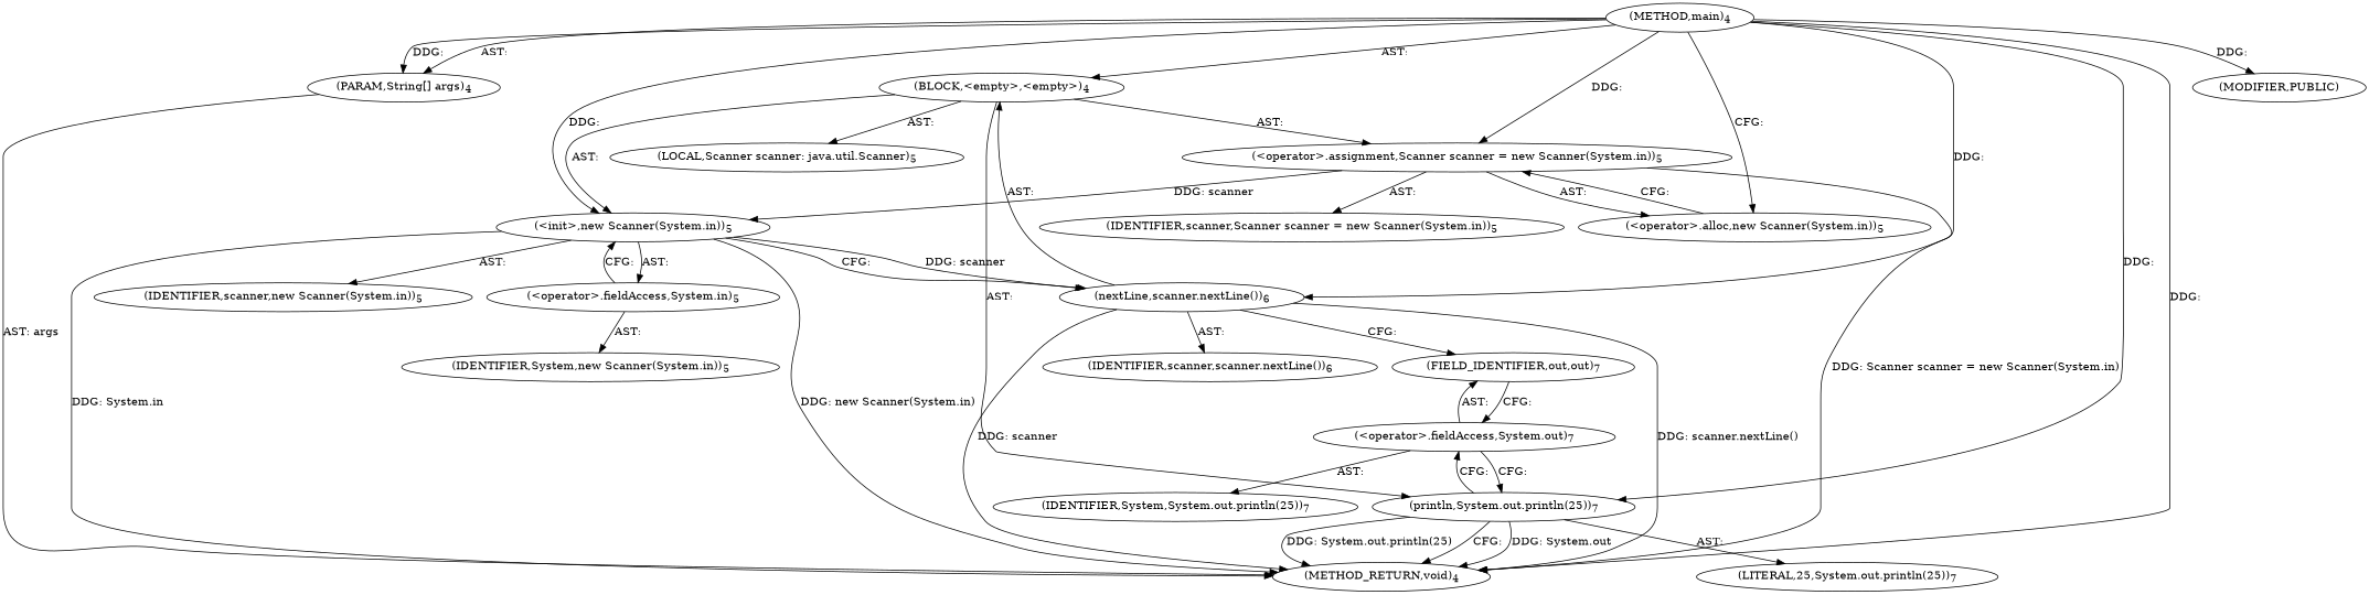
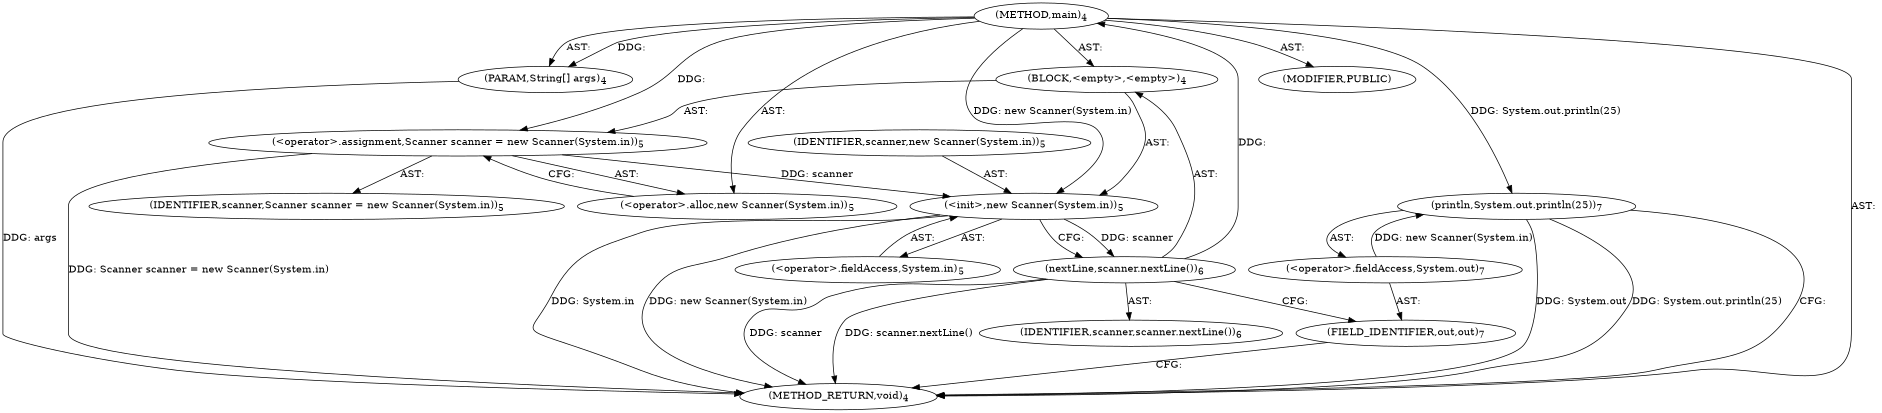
  digraph {
    n1 [label=<(METHOD,main)<SUB>4</SUB>>]
    n2 [label=<(PARAM,String[] args)<SUB>4</SUB>>]
    n3 [label=<(BLOCK,&lt;empty&gt;,&lt;empty&gt;)<SUB>4</SUB>>]
    n4 [label=<(&lt;operator&gt;.assignment,Scanner scanner = new Scanner(System.in))<SUB>5</SUB>>]
    n5 [label=<(&lt;operator&gt;.alloc,new Scanner(System.in))<SUB>5</SUB>>]
    n6 [label=<(&lt;init&gt;,new Scanner(System.in))<SUB>5</SUB>>]
    n7 [label=<(nextLine,scanner.nextLine())<SUB>6</SUB>>]
    n8 [label=<(println,System.out.println(25))<SUB>7</SUB>>]
    n9 [label=<(MODIFIER,PUBLIC)>]
    n10 [label=<(METHOD_RETURN,void)<SUB>4</SUB>>]
-   n11 [label=<(LOCAL,Scanner scanner: java.util.Scanner)<SUB>5</SUB>>]
    n12 [label=<(IDENTIFIER,scanner,Scanner scanner = new Scanner(System.in))<SUB>5</SUB>>]
    n13 [label=<(IDENTIFIER,scanner,new Scanner(System.in))<SUB>5</SUB>>]
    n14 [label=<(&lt;operator&gt;.fieldAccess,System.in)<SUB>5</SUB>>]
    n15 [label=<(IDENTIFIER,scanner,scanner.nextLine())<SUB>6</SUB>>]
    n16 [label=<(FIELD_IDENTIFIER,out,out)<SUB>7</SUB>>]
    n17 [label=<(&lt;operator&gt;.fieldAccess,System.out)<SUB>7</SUB>>]
-   n18 [label=<(LITERAL,25,System.out.println(25))<SUB>7</SUB>>]
-   n19 [label=<(IDENTIFIER,System,new Scanner(System.in))<SUB>5</SUB>>]
-   n20 [label=<(IDENTIFIER,System,System.out.println(25))<SUB>7</SUB>>]
    n1 -> n2 [label="AST: "]
    n1 -> n2 [label="DDG: "]
    n1 -> n3 [label="AST: "]
    n1 -> n4 [label="DDG: "]
-   n1 -> n5 [label="CFG: "]
-   n1 -> n6 [label="DDG: "]
-   n1 -> n7 [label="DDG: "]
-   n1 -> n8 [label="DDG: "]
-   n1 -> n9 [label="DDG: "]
-   n1 -> n10 [label="DDG: "]
-   n2 -> n10 [label="AST: args"]
+   n1 -> n5 [label="AST: "]
+   n1 -> n6 [label="DDG: new Scanner(System.in)"]
+   n7 -> n1 [label="DDG: "]
+   n1 -> n8 [label="DDG: System.out.println(25)"]
+   n1 -> n9 [label="AST: "]
+   n1 -> n10 [label="AST: "]
+   n2 -> n10 [label="DDG: args"]
    n3 -> n4 [label="AST: "]
    n3 -> n6 [label="AST: "]
-   n3 -> n8 [label="AST: "]
-   n3 -> n11 [label="AST: "]
    n4 -> n5 [label="AST: "]
    n4 -> n6 [label="DDG: scanner"]
    n4 -> n10 [label="DDG: Scanner scanner = new Scanner(System.in)"]
    n4 -> n12 [label="AST: "]
    n5 -> n4 [label="CFG: "]
    n6 -> n7 [label="CFG: "]
    n6 -> n7 [label="DDG: scanner"]
    n6 -> n10 [label="DDG: System.in"]
    n6 -> n10 [label="DDG: new Scanner(System.in)"]
-   n6 -> n13 [label="AST: "]
+   n13 -> n6 [label="AST: "]
    n6 -> n14 [label="AST: "]
    n7 -> n3 [label="AST: "]
    n7 -> n10 [label="DDG: scanner"]
    n7 -> n10 [label="DDG: scanner.nextLine()"]
    n7 -> n15 [label="AST: "]
    n7 -> n16 [label="CFG: "]
    n8 -> n10 [label="CFG: "]
    n8 -> n10 [label="DDG: System.out"]
    n8 -> n10 [label="DDG: System.out.println(25)"]
-   n8 -> n17 [label="CFG: "]
-   n8 -> n18 [label="AST: "]
-   n14 -> n6 [label="CFG: "]
-   n14 -> n19 [label="AST: "]
-   n16 -> n17 [label="CFG: "]
-   n17 -> n8 [label="CFG: "]
+   n8 -> n17 [label="AST: "]
+   n14 -> n6 [label="AST: "]
+   n16 -> n10 [label="CFG: "]
+   n17 -> n8 [label="DDG: new Scanner(System.in)"]
    n17 -> n16 [label="AST: "]
-   n17 -> n20 [label="AST: "]
  }
